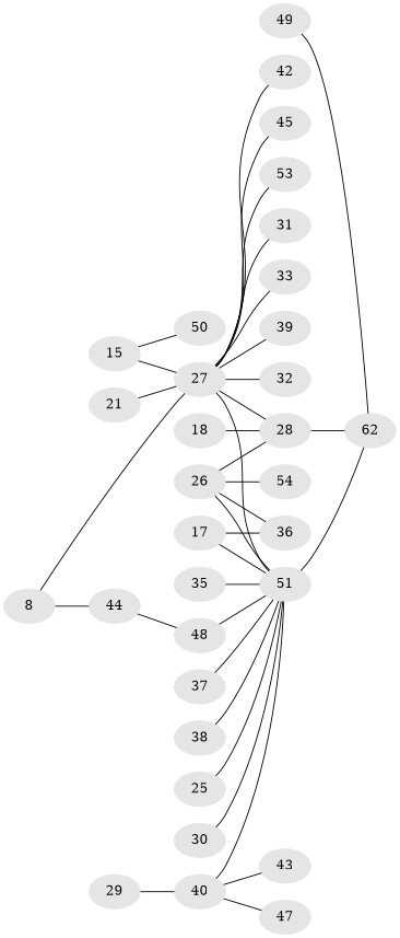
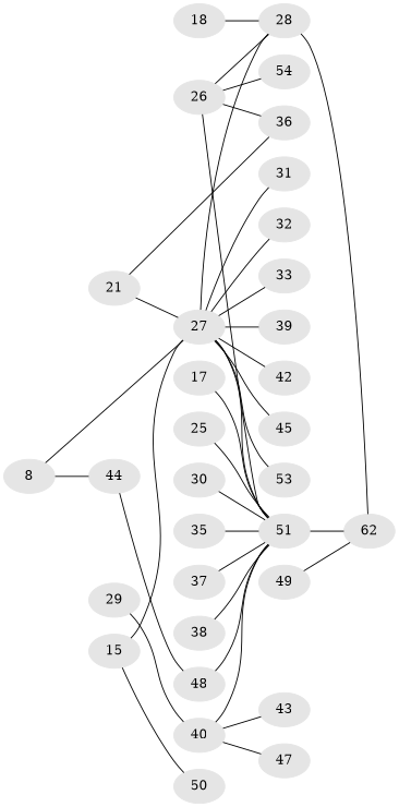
  graph {
    rankdir=LR
    node [color=gray90 style=filled]
    27 [super="+14+2"]
    51 [super="+46+22+41+34"]
    28 [super="+19+3"]
    31
    32
    33
    39
    42 [super="+6"]
    45 [super="+20"]
    53
    8
    44 [super="+16"]
    15
    50
    n15 [label=62 super="+11+13"]
    17
    18
    21 [super="+5"]
    36
    25
    26 [super="+9"]
    54
    48
    40 [super="+12+23"]
    43
    47
    29
    30
    35
    37
    38
    49
    27 -- 51 [weight=4]
    27 -- 28 [weight=3]
    27 -- 31
    27 -- 32
    27 -- 33
    27 -- 39
    27 -- 42
    27 -- 45
    27 -- 53
    51 -- n15
    28 -- n15
    8 -- 27
    8 -- 44 [weight=3]
    44 -- 48
    15 -- 27 [weight=2]
    15 -- 50
    17 -- 51
    18 -- 28
    21 -- 27
-   17 -- 36
+   21 -- 36
    25 -- 51
    26 -- 51
    26 -- 28
    26 -- 36
    26 -- 54
    48 -- 51
    40 -- 51
    40 -- 43
    40 -- 47
    29 -- 40
    30 -- 51
    35 -- 51
    37 -- 51
    38 -- 51
    49 -- n15
  }
